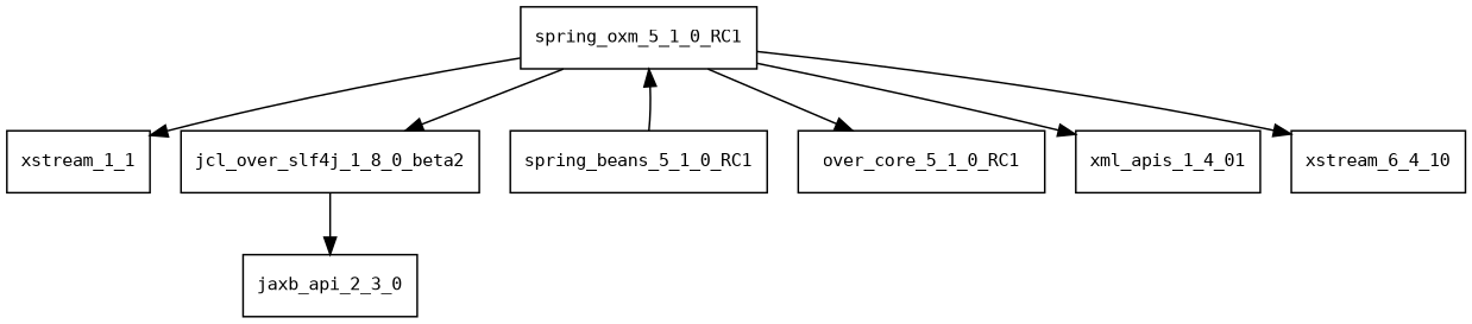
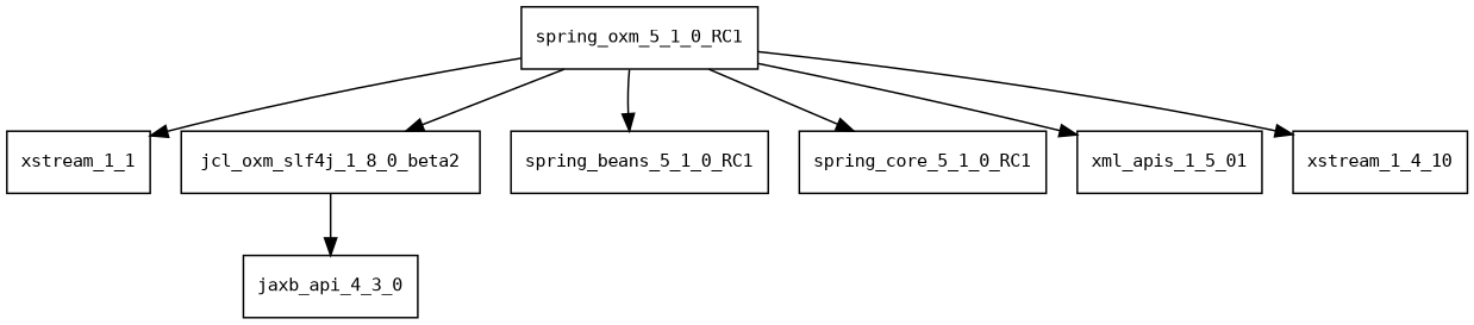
  digraph {
    fontname="DejaVu Sans Mono"
    node [fontname="DejaVu Sans Mono" fontsize=10.0 shape=box]
    edge [fontname="DejaVu Sans Mono"]
    n1 [label=xstream_1_1]
    spring_oxm_5_1_0_RC1
-   jcl_over_slf4j_1_8_0_beta2
+   jcl_over_slf4j_1_8_0_beta2 [label=jcl_oxm_slf4j_1_8_0_beta2]
    spring_beans_5_1_0_RC1
-   spring_core_5_1_0_RC1 [label=over_core_5_1_0_RC1]
-   xml_apis_1_4_01
-   xstream_1_4_10 [label=xstream_6_4_10]
-   jaxb_api_2_3_0
+   spring_core_5_1_0_RC1
+   xml_apis_1_4_01 [label=xml_apis_1_5_01]
+   xstream_1_4_10
+   jaxb_api_2_3_0 [label=jaxb_api_4_3_0]
    spring_oxm_5_1_0_RC1 -> n1
    spring_oxm_5_1_0_RC1 -> jcl_over_slf4j_1_8_0_beta2
-   spring_beans_5_1_0_RC1 -> spring_oxm_5_1_0_RC1
+   spring_oxm_5_1_0_RC1 -> spring_beans_5_1_0_RC1
    spring_oxm_5_1_0_RC1 -> spring_core_5_1_0_RC1
    spring_oxm_5_1_0_RC1 -> xml_apis_1_4_01
    spring_oxm_5_1_0_RC1 -> xstream_1_4_10
    jcl_over_slf4j_1_8_0_beta2 -> jaxb_api_2_3_0
  }
